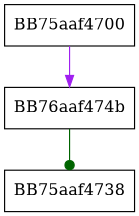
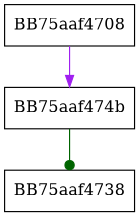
  digraph {
    splines=ortho
    node [shape=box]
-   BB75aaf4700
-   BB75aaf474b [label=BB76aaf474b]
+   BB75aaf4700 [label=BB75aaf4708]
+   BB75aaf474b
    BB75aaf4738
    BB75aaf4700 -> BB75aaf474b [arrowhead=normal color=purple]
    BB75aaf474b -> BB75aaf4738 [arrowhead=dot color=darkgreen]
  }
